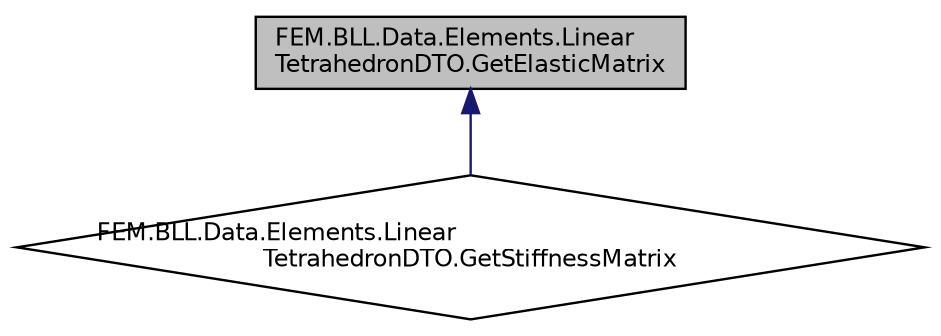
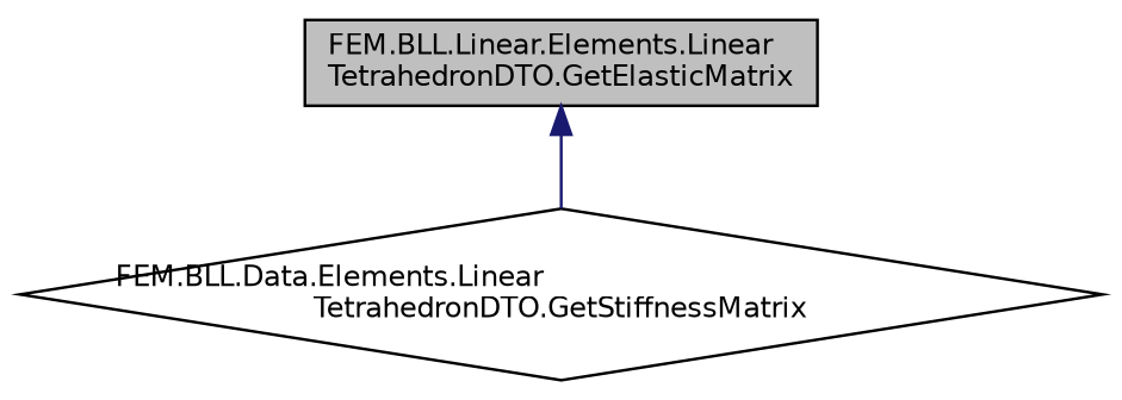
  digraph {
    rankdir=TB
    node [color=black fontname=Helvetica fontsize=10 style=filled]
-   n1 [fillcolor=grey75 fontcolor=black height=0.2 label="FEM.BLL.Data.Elements.Linear\lTetrahedronDTO.GetElasticMatrix" shape=box width=0.4]
+   n1 [fillcolor=grey75 fontcolor=black height=0.2 label="FEM.BLL.Linear.Elements.Linear\lTetrahedronDTO.GetElasticMatrix" shape=box width=0.4]
    n2 [fillcolor=white height=0.2 label="FEM.BLL.Data.Elements.Linear\lTetrahedronDTO.GetStiffnessMatrix" shape=diamond width=0.4]
    n1 -> n2 [color=midnightblue dir=back fontname=Helvetica fontsize=10 labelfontname=Helvetica labelfontsize=10 style=solid]
  }
